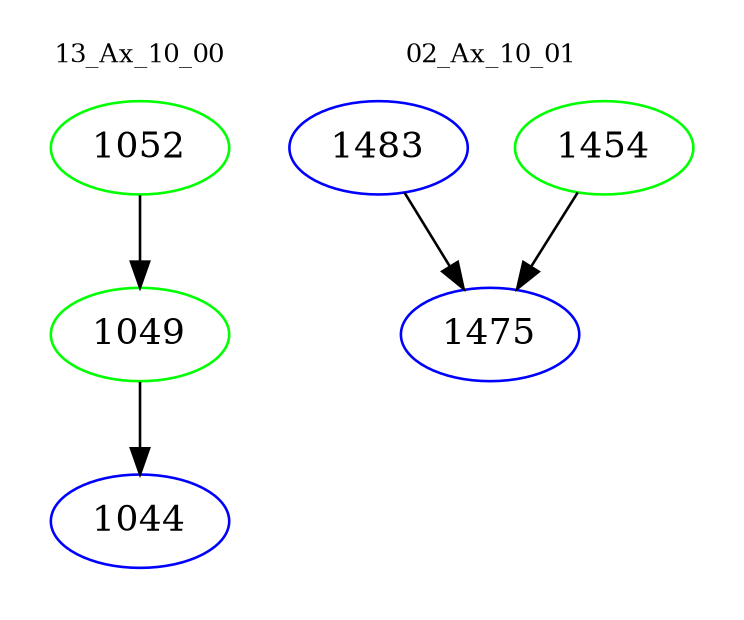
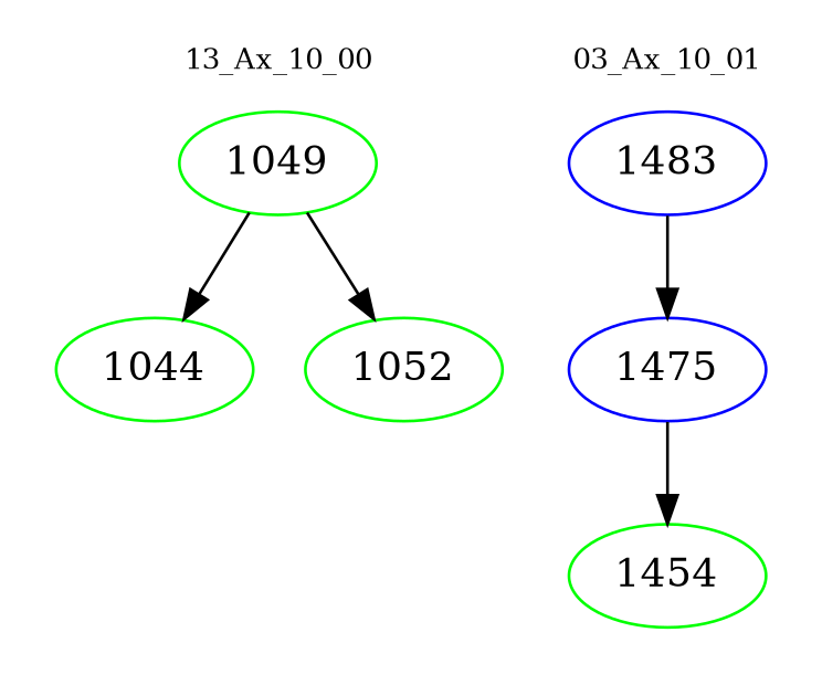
  digraph {
    node [color=green]
    edge [color=black]
    n1 [label=1049]
-   n2 [color=blue label=1044]
+   n2 [label=1044]
    n3 [label=1052]
    n4 [color=blue label=1475]
    n5 [label=1454]
    n6 [color=blue label=1483]
    subgraph cluster_1 {
      color=white
      fontsize=10
      label="13_Ax_10_00"
      n1
      n2
      n3
    }
    subgraph cluster_2 {
      color=white
      fontsize=10
-     label="02_Ax_10_01"
+     label="03_Ax_10_01"
      n4
      n5
      n6
    }
    n1 -> n2
-   n3 -> n1
-   n5 -> n4
+   n1 -> n3
+   n4 -> n5
    n6 -> n4
  }
